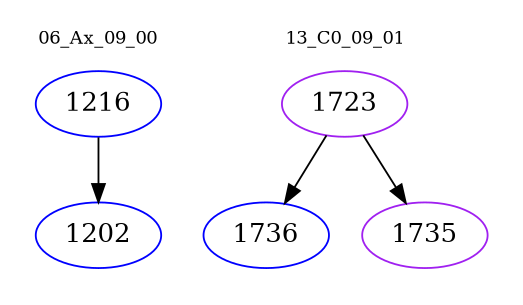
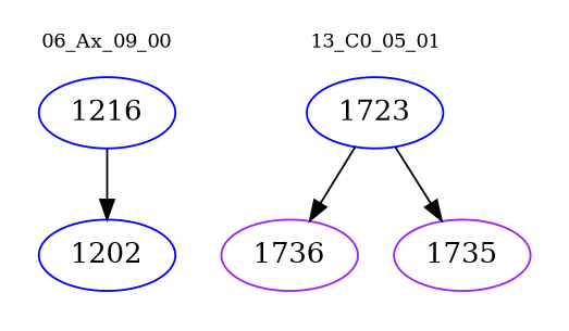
  digraph {
    node [color=blue]
    edge [color=black]
    n1 [label=1216]
    n2 [label=1202]
-   n3 [label=1736]
-   n4 [color=purple label=1723]
+   n3 [color=purple label=1736]
+   n4 [label=1723]
    n5 [color=purple label=1735]
    subgraph cluster_1 {
      color=white
      fontsize=10
      label="06_Ax_09_00"
      n1
      n2
    }
    subgraph cluster_2 {
      color=white
      fontsize=10
-     label="13_C0_09_01"
+     label="13_C0_05_01"
      n3
      n4
      n5
    }
    n1 -> n2
    n4 -> n3
    n4 -> n5
  }
